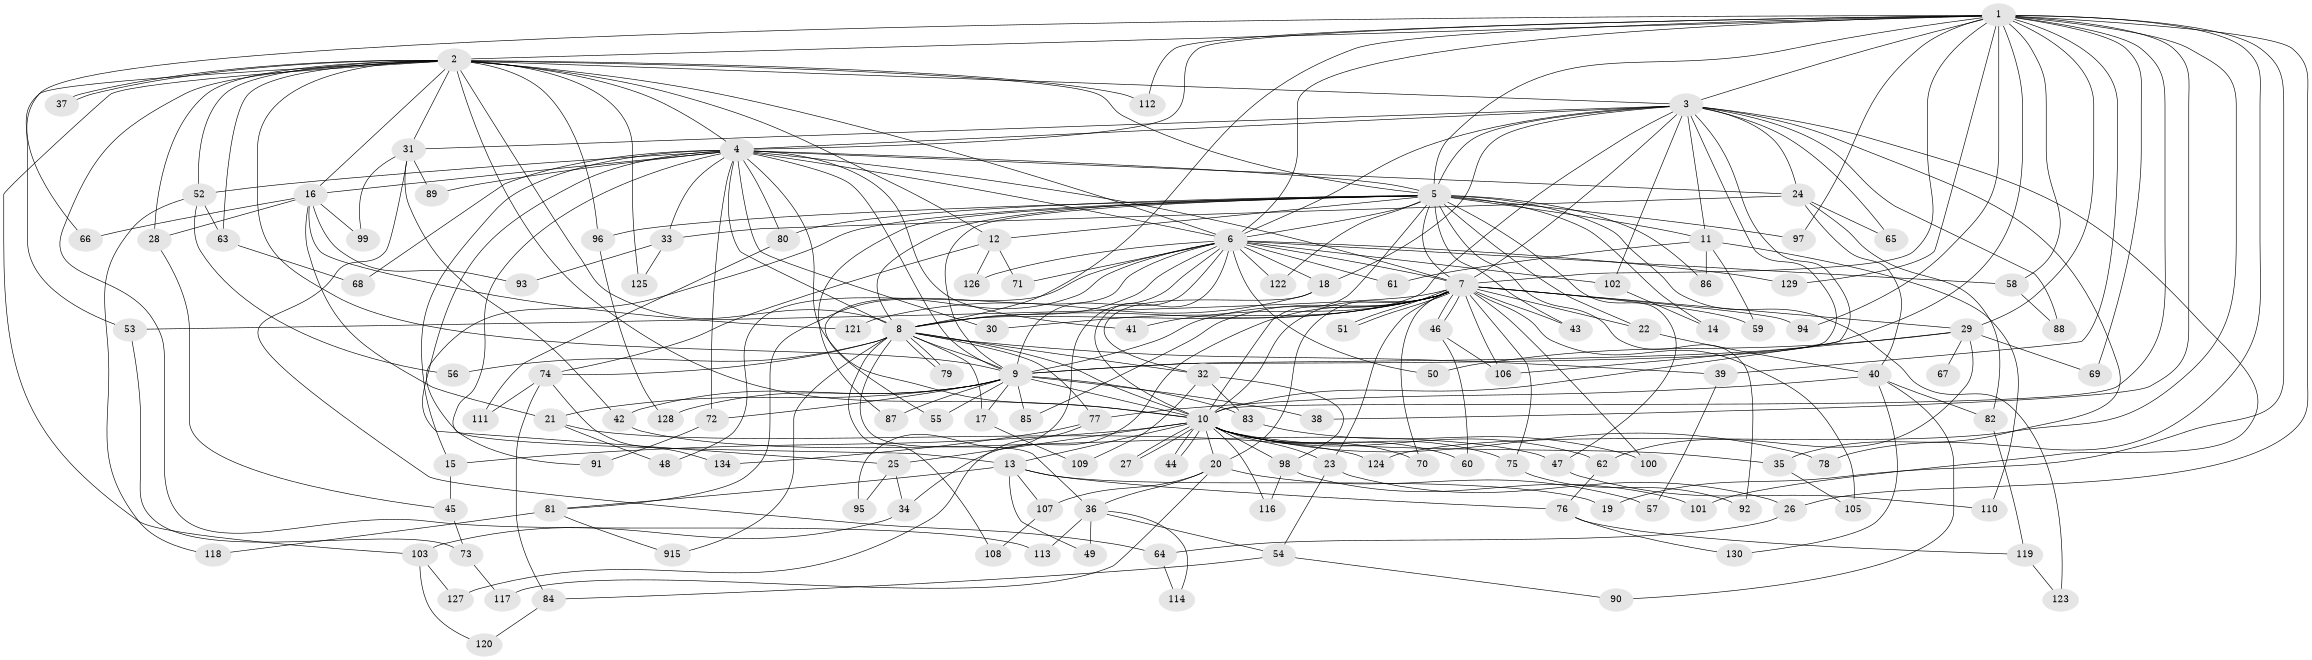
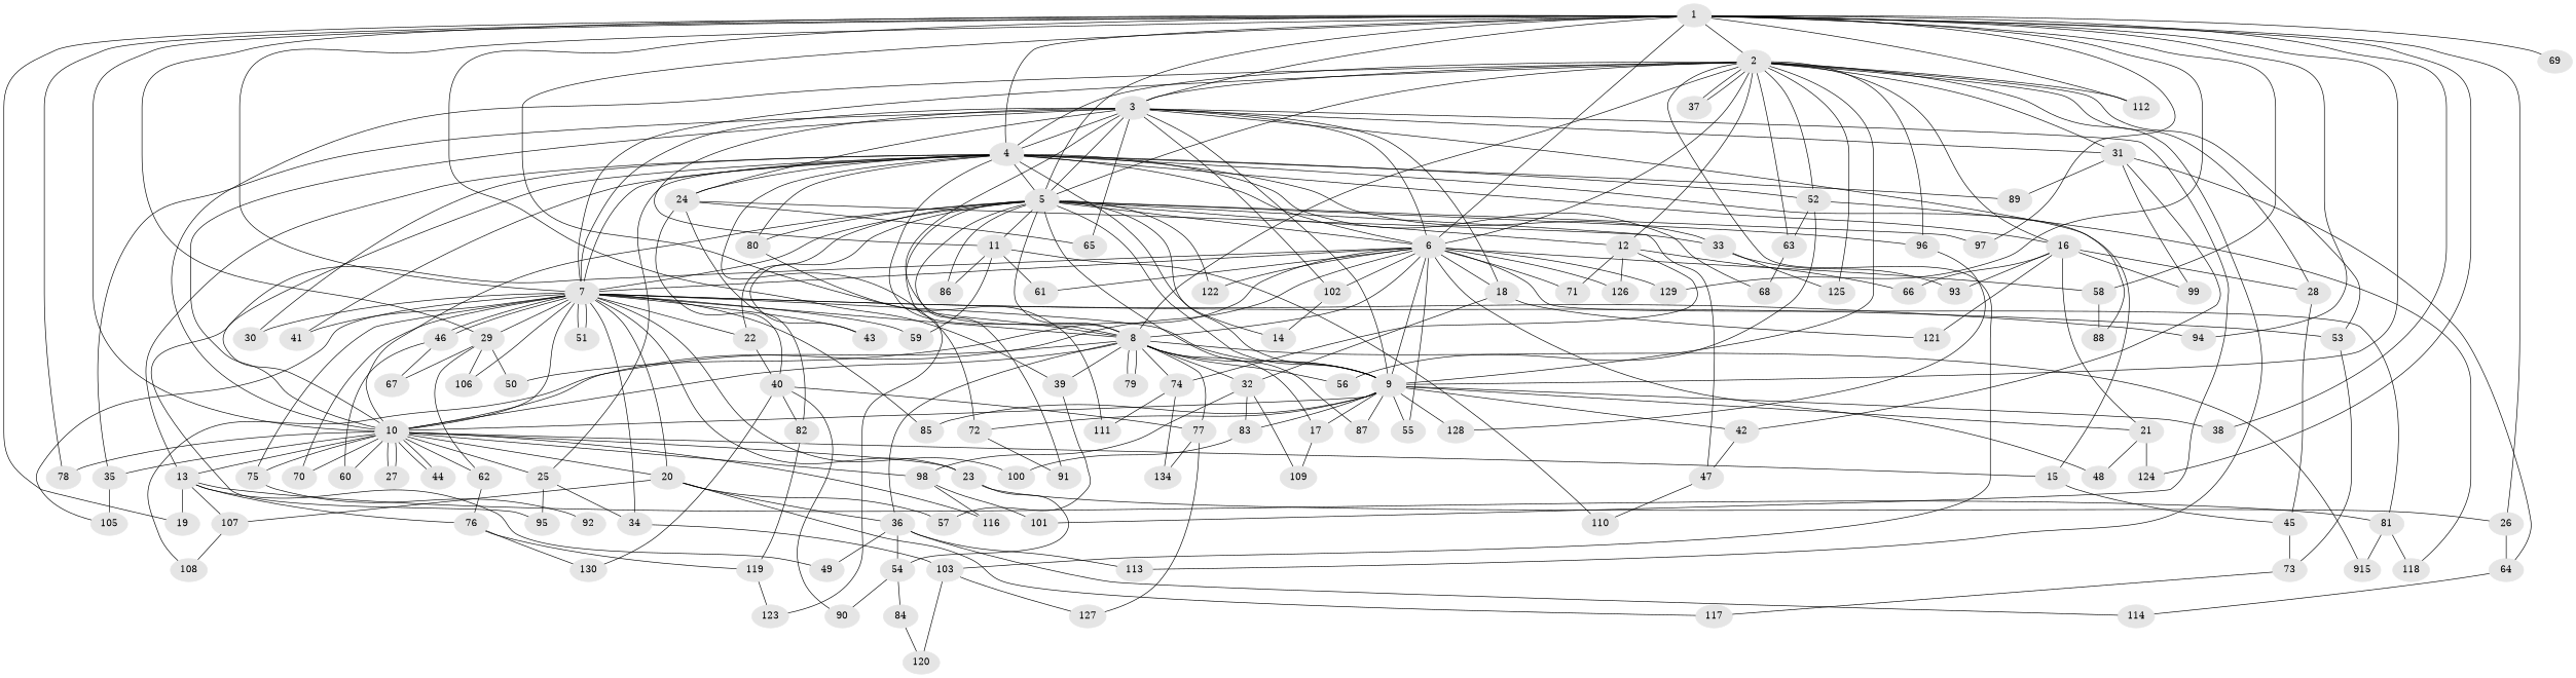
  graph {
    node [color=gray90 style=filled]
    1
    2
    3
    4
    5
    6
    7
    8
    9
    10
    19
    26
    29
    38
    39
    58
    66
    69
    78
    94
    97
    112
    124
    129
    12
    16
    28
    31
    37
    52
    53
    63
    96
    103
    113
    125
    11
    18
    24
    35
    65
    88
    101
    102
    13
    15
    25
    30
    33
    41
    68
    72
    80
    89
    14
    22
    43
    47
    86
    87
    91
    92
    122
    123
    48
    50
    55
    61
    71
    81
    95
    126
    20
    23
    34
    46
    51
    59
    70
    75
    85
    100
    105
    106
    17
    32
    36
    56
    74
    77
    79
    108
    n93 [label=915]
    21
    42
    83
    128
    27
    44
    60
    62
    98
    116
    64
    67
    57
    93
    99
    121
    45
    118
    73
    127
    120
    110
    40
    82
    49
    76
    107
    111
    117
    54
    109
    114
    84
    n127 [label=134]
    130
    119
    90
    1 -- 2
    1 -- 3
    1 -- 4
    1 -- 5
    1 -- 6
    1 -- 7
    1 -- 8
    1 -- 9
    1 -- 10
    1 -- 19
    1 -- 26
    1 -- 29
    1 -- 38
    1 -- 39
    1 -- 58
-   1 -- 66
+   12 -- 66
    1 -- 69
    1 -- 78
    1 -- 94
    1 -- 97
    1 -- 112
    1 -- 124
    1 -- 129
    2 -- 3
    2 -- 4
    2 -- 5
    2 -- 6
+   2 -- 7
    2 -- 8
    2 -- 9
    2 -- 10
    2 -- 112
    2 -- 12
    2 -- 16
    2 -- 28
    2 -- 31
    2 -- 37
    2 -- 37
    2 -- 52
    2 -- 53
    2 -- 63
    2 -- 96
    2 -- 103
    2 -- 113
    2 -- 125
    3 -- 4
    3 -- 5
    3 -- 6
    3 -- 7
    3 -- 8
    3 -- 9
    3 -- 10
    3 -- 31
    3 -- 11
    3 -- 18
    3 -- 24
    3 -- 35
    3 -- 65
    3 -- 88
    3 -- 101
    3 -- 102
    4 -- 5
    4 -- 6
    4 -- 7
    4 -- 8
    4 -- 9
    4 -- 10
    4 -- 16
    4 -- 52
    4 -- 24
    4 -- 13
    4 -- 15
    4 -- 25
    4 -- 30
    4 -- 33
    4 -- 41
    4 -- 68
    4 -- 72
    4 -- 80
    4 -- 89
    5 -- 6
    5 -- 7
    5 -- 8
    5 -- 9
    5 -- 10
    5 -- 97
    5 -- 12
    5 -- 96
    5 -- 11
    5 -- 80
    5 -- 14
    5 -- 22
    5 -- 43
    5 -- 47
    5 -- 86
    5 -- 87
    5 -- 91
-   5 -- 92
    5 -- 122
    5 -- 123
    6 -- 7
    6 -- 8
    6 -- 9
    6 -- 10
    6 -- 58
    6 -- 129
    6 -- 18
    6 -- 102
    6 -- 122
    6 -- 48
    6 -- 50
    6 -- 55
    6 -- 61
    6 -- 71
    6 -- 81
    6 -- 95
    6 -- 126
    7 -- 8
    7 -- 9
    7 -- 10
    7 -- 29
    7 -- 94
    7 -- 53
    7 -- 30
    7 -- 41
    7 -- 22
    7 -- 43
    7 -- 20
    7 -- 23
    7 -- 34
    7 -- 46
    7 -- 46
    7 -- 51
    7 -- 51
    7 -- 59
    7 -- 70
    7 -- 75
    7 -- 85
    7 -- 100
    7 -- 105
    7 -- 106
    8 -- 9
    8 -- 10
    8 -- 39
    8 -- 17
    8 -- 32
    8 -- 36
    8 -- 56
    8 -- 74
    8 -- 77
    8 -- 79
    8 -- 79
    8 -- 108
    8 -- n93
    9 -- 10
    9 -- 38
    9 -- 72
    9 -- 87
    9 -- 55
    9 -- 85
    9 -- 17
    9 -- 21
    9 -- 42
    9 -- 83
    9 -- 128
    10 -- 78
    10 -- 35
    10 -- 13
    10 -- 15
    10 -- 25
    10 -- 20
    10 -- 23
    10 -- 70
    10 -- 75
    10 -- 27
    10 -- 27
    10 -- 44
    10 -- 44
    10 -- 60
    10 -- 62
    10 -- 98
    10 -- 116
    26 -- 64
-   29 -- 69
    29 -- 50
    29 -- 106
    29 -- 62
    29 -- 67
    39 -- 57
    58 -- 88
    12 -- 71
    12 -- 126
    12 -- 74
    16 -- 66
    16 -- 28
    16 -- 21
    16 -- 93
    16 -- 99
    16 -- 121
    28 -- 45
    31 -- 89
    31 -- 42
    31 -- 64
    31 -- 99
    52 -- 63
    52 -- 56
    52 -- 118
    53 -- 73
    63 -- 68
    96 -- 128
    103 -- 127
    103 -- 120
    11 -- 86
    11 -- 61
    11 -- 59
    11 -- 110
    18 -- 32
    18 -- 121
    24 -- 65
    24 -- 33
    24 -- 40
    24 -- 82
    35 -- 105
    102 -- 14
    13 -- 19
    13 -- 81
    13 -- 49
    13 -- 76
    13 -- 107
    15 -- 45
    25 -- 95
    25 -- 34
    33 -- 125
    33 -- 93
    72 -- 91
    80 -- 111
    22 -- 40
    47 -- 110
    81 -- n93
    81 -- 118
    20 -- 36
    20 -- 57
    20 -- 107
    20 -- 117
    23 -- 26
    23 -- 54
    34 -- 103
    46 -- 60
-   46 -- 106
+   46 -- 67
    75 -- 92
    17 -- 109
    32 -- 83
    32 -- 98
    32 -- 109
    36 -- 113
    36 -- 49
    36 -- 54
    36 -- 114
    74 -- 111
-   74 -- 84
    74 -- n127
    77 -- 127
    77 -- n127
    21 -- 124
    21 -- 48
    42 -- 47
    83 -- 100
    62 -- 76
    98 -- 101
    98 -- 116
    64 -- 114
    45 -- 73
    73 -- 117
    40 -- 77
    40 -- 82
    40 -- 130
    40 -- 90
    82 -- 119
    76 -- 130
    76 -- 119
    107 -- 108
    54 -- 84
    54 -- 90
    84 -- 120
    119 -- 123
  }
